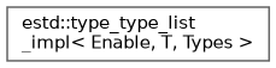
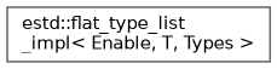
  digraph {
    rankdir=LR
-   n1 [color=grey40 fillcolor=white fontname=Helvetica fontsize=10 height=0.2 label="estd::type_type_list\l_impl\< Enable, T, Types \>" shape=box style=filled width=0.4]
+   n1 [color=grey40 fillcolor=white fontname=Helvetica fontsize=10 height=0.2 label="estd::flat_type_list\l_impl\< Enable, T, Types \>" shape=box style=filled width=0.4]
  }
